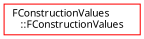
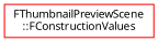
  digraph {
    rankdir=LR
    fontname="Noto Sans"
-   n1 [color=red fillcolor=white fontname="Noto Sans" fontsize=10 height=0.2 label="FConstructionValues\l::FConstructionValues" shape=box style=filled width=0.4]
+   n1 [color=red fillcolor=white fontname="Noto Sans" fontsize=10 height=0.2 label="FThumbnailPreviewScene\l::FConstructionValues" shape=box style=filled width=0.4]
  }
